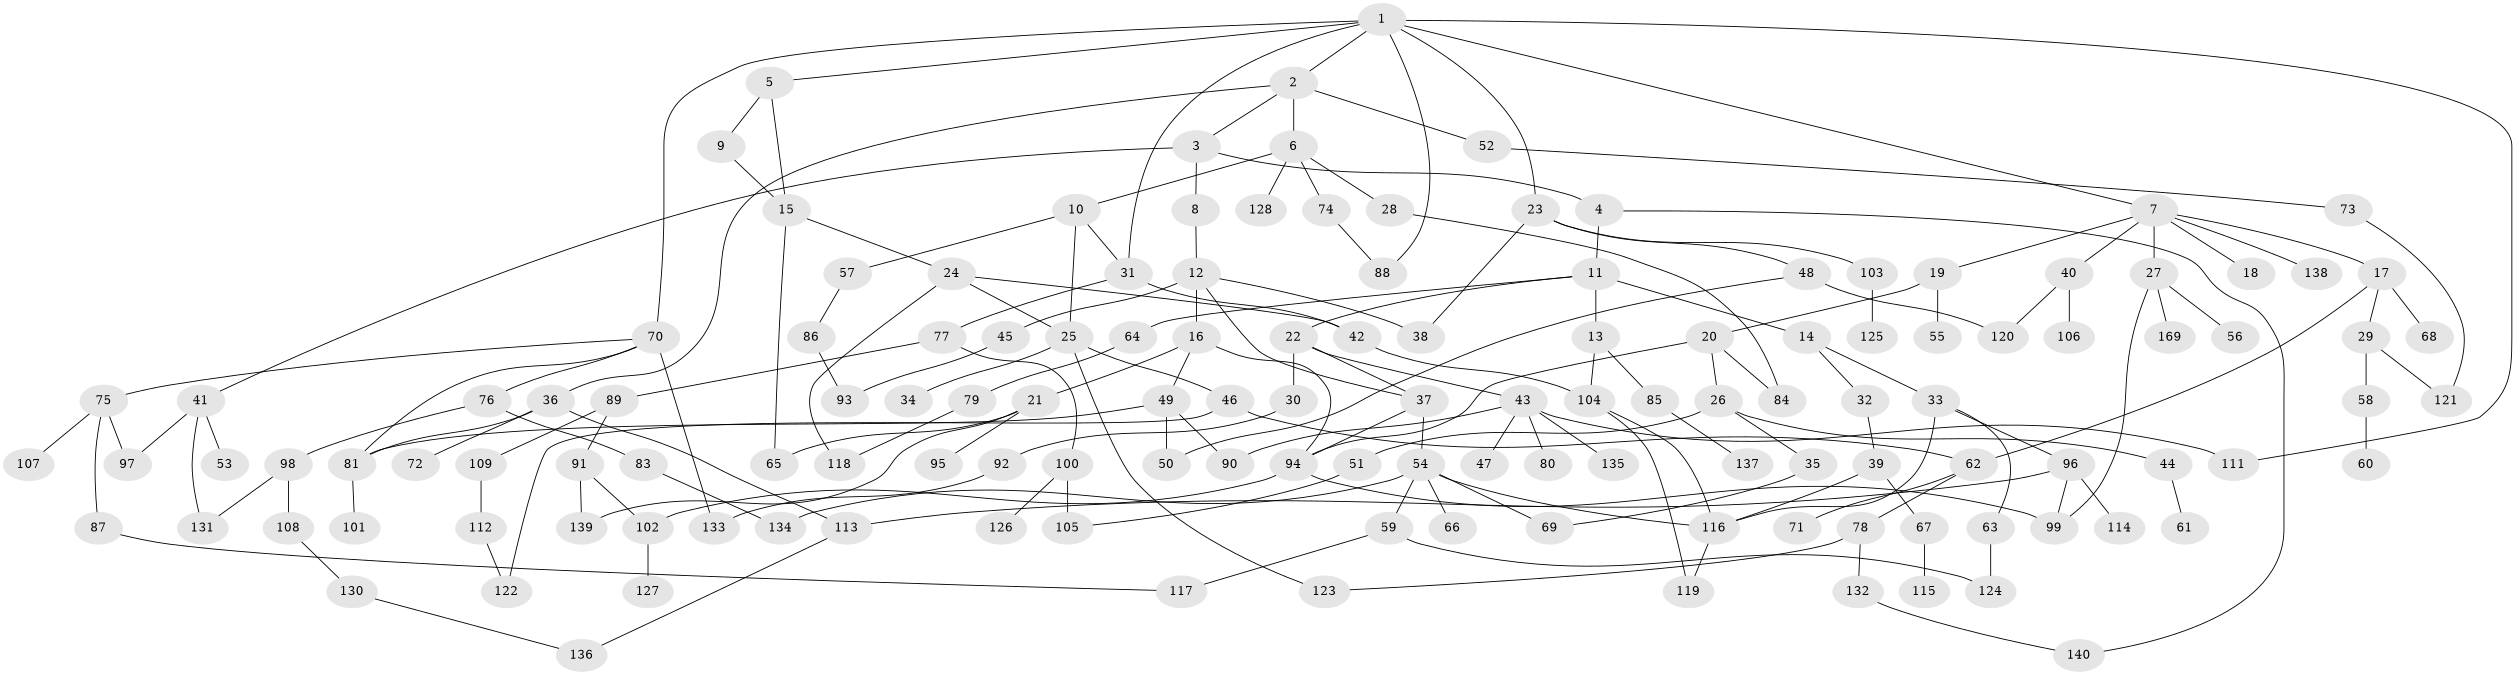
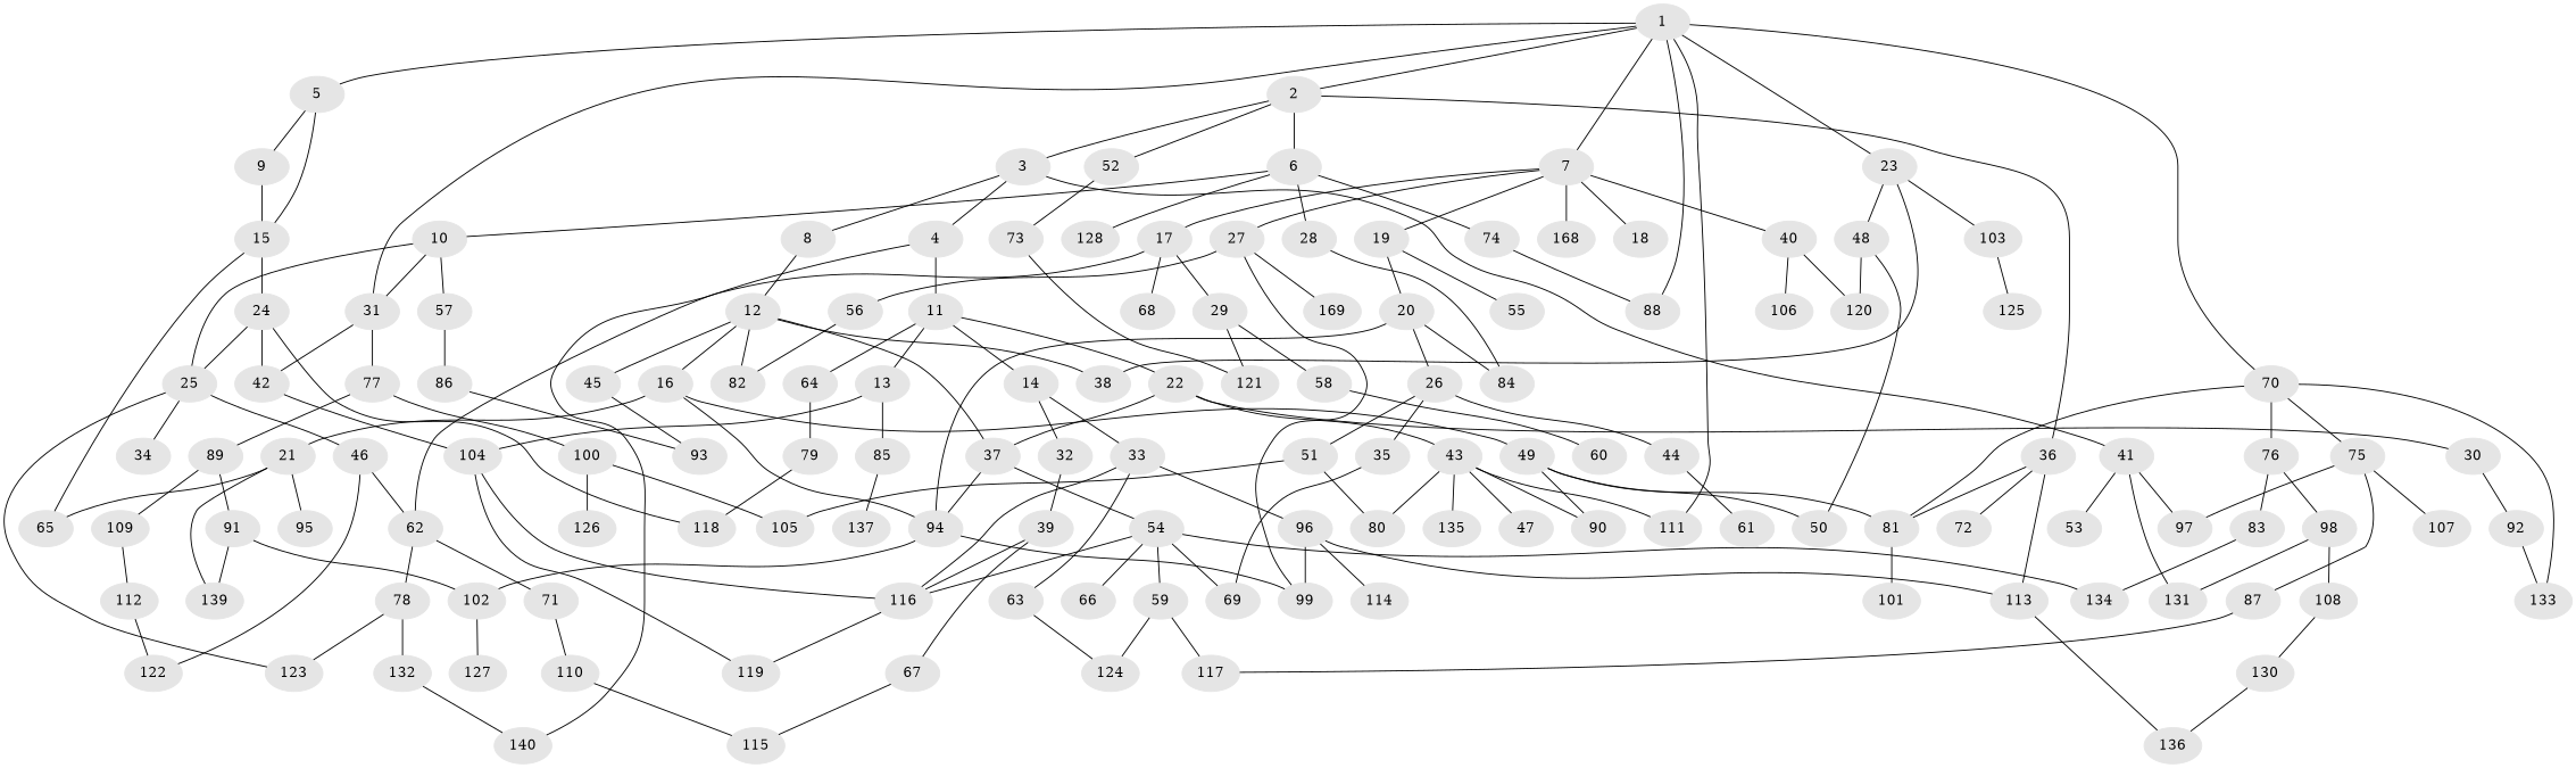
  graph {
    node [color=gray90 style=filled]
    1
    2
    5
    7
    23
    31
    70
    88
    111
    3
    6
    36
    52
    9
    15
    17
    18
    19
    27
    40
-   138
+   138 [label=168]
    38
    48
    103
    42
    77
    81
    75
    76
    133
    4
    8
    41
    10
    28
    74
    128
    72
    113
    73
    11
    140
    12
    53
    97
    131
    13
    14
    22
    64
    24
    65
    25
    57
    84
    29
    62
    68
    20
    55
    56
    99
    n63 [label=169]
    106
    120
    16
    37
    45
+   82
    34
    46
    123
    86
    85
    104
    32
    33
    30
    43
    79
    21
    49
    94
    54
    93
    137
    116
    119
    39
    63
    96
    118
    95
    139
    90
    50
    102
    58
    121
    71
    78
    26
    35
    44
    51
    92
    47
    80
    135
    125
    122
    69
    61
    105
    60
    89
    100
    67
    124
    114
    101
    136
    59
    66
    134
    115
    117
+   110
    132
    87
    107
    83
    98
    108
    91
    109
    126
    112
    127
    130
    1 -- 2
    1 -- 5
    1 -- 7
    1 -- 23
    1 -- 31
    1 -- 70
    1 -- 88
    1 -- 111
    2 -- 3
    2 -- 6
    2 -- 36
    2 -- 52
    5 -- 9
    5 -- 15
    7 -- 17
    7 -- 18
    7 -- 19
    7 -- 27
    7 -- 40
    7 -- 138
    23 -- 38
    23 -- 48
    23 -- 103
    31 -- 42
    31 -- 77
    70 -- 81
    70 -- 75
    70 -- 76
    70 -- 133
    3 -- 4
    3 -- 8
    3 -- 41
    6 -- 10
    6 -- 28
    6 -- 74
    6 -- 128
    36 -- 81
    36 -- 72
    36 -- 113
    52 -- 73
    9 -- 15
    15 -- 24
    15 -- 65
    17 -- 29
    17 -- 62
    17 -- 68
    19 -- 20
    19 -- 55
    27 -- 56
    27 -- 99
    27 -- n63
    40 -- 106
    40 -- 120
    48 -- 120
    48 -- 50
    103 -- 125
    42 -- 104
    77 -- 89
    77 -- 100
    81 -- 101
    75 -- 97
    75 -- 87
    75 -- 107
    76 -- 83
    76 -- 98
    4 -- 11
    4 -- 140
    8 -- 12
    41 -- 53
    41 -- 97
    41 -- 131
    10 -- 31
    10 -- 25
    10 -- 57
    28 -- 84
    74 -- 88
    113 -- 136
    73 -- 121
    11 -- 13
    11 -- 14
    11 -- 22
    11 -- 64
    12 -- 38
    12 -- 16
    12 -- 37
    12 -- 45
+   12 -- 82
    13 -- 85
    13 -- 104
    14 -- 32
    14 -- 33
    22 -- 37
    22 -- 30
    22 -- 43
    64 -- 79
    24 -- 42
    24 -- 25
    24 -- 118
    25 -- 34
    25 -- 46
    25 -- 123
    57 -- 86
    29 -- 58
    29 -- 121
    62 -- 71
    62 -- 78
    20 -- 84
    20 -- 94
    20 -- 26
+   56 -- 82
    16 -- 21
    16 -- 49
    16 -- 94
    37 -- 94
    37 -- 54
    45 -- 93
    46 -- 62
    46 -- 122
    86 -- 93
    85 -- 137
    104 -- 116
    104 -- 119
    32 -- 39
    33 -- 116
    33 -- 63
    33 -- 96
    30 -- 92
    43 -- 111
    43 -- 90
    43 -- 47
    43 -- 80
    43 -- 135
    79 -- 118
    21 -- 65
    21 -- 95
    21 -- 139
    49 -- 81
    49 -- 90
    49 -- 50
    94 -- 99
    94 -- 102
    54 -- 116
    54 -- 69
    54 -- 59
    54 -- 66
    54 -- 134
    116 -- 119
    39 -- 116
    39 -- 67
    63 -- 124
    96 -- 113
    96 -- 99
    96 -- 114
    102 -- 127
    58 -- 60
+   71 -- 110
    78 -- 123
    78 -- 132
    26 -- 35
    26 -- 44
    26 -- 51
    35 -- 69
    44 -- 61
+   51 -- 80
    51 -- 105
    92 -- 133
    89 -- 91
    89 -- 109
    100 -- 105
    100 -- 126
    67 -- 115
    59 -- 124
    59 -- 117
+   110 -- 115
    132 -- 140
    87 -- 117
    83 -- 134
    98 -- 131
    98 -- 108
    108 -- 130
    91 -- 139
    91 -- 102
    109 -- 112
    112 -- 122
    130 -- 136
  }
